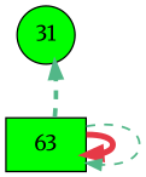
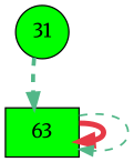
  digraph {
    rankdir=TB
    fontname=Merriweather
    node [fillcolor="#00fe00" style=filled fontname=Merriweather]
    edge [color="#52b788" style=dashed fontname=Merriweather]
    n1 [label=31 shape=circle]
    n2 [label=63 shape=box]
-   n2 -> n1 [penwidth=3.00]
+   n1 -> n2 [penwidth=3.00]
    n2 -> n2 [color="#e63946" penwidth=4.00 style=""]
    n2 -> n2 [penwidth=1.39]
  }
